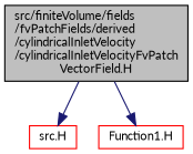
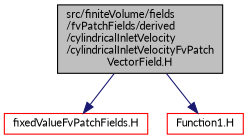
  digraph {
    fontname=Lato
    node [color=red fontname=Lato fontsize=10 shape=record]
    edge [color=midnightblue fontname=Lato fontsize=10 labelfontname=Helvetica labelfontsize=10 style=solid]
    n1 [color=black fillcolor=grey75 fontcolor=black height=0.2 label="src/finiteVolume/fields\l/fvPatchFields/derived\l/cylindricalInletVelocity\l/cylindricalInletVelocityFvPatch\lVectorField.H" style=filled width=0.4]
-   n2 [height=0.2 label="src.H" width=0.4]
+   n2 [height=0.2 label="fixedValueFvPatchFields.H" width=0.4]
    n3 [height=0.2 label="Function1.H" width=0.4]
    n1 -> n2
    n1 -> n3
  }
